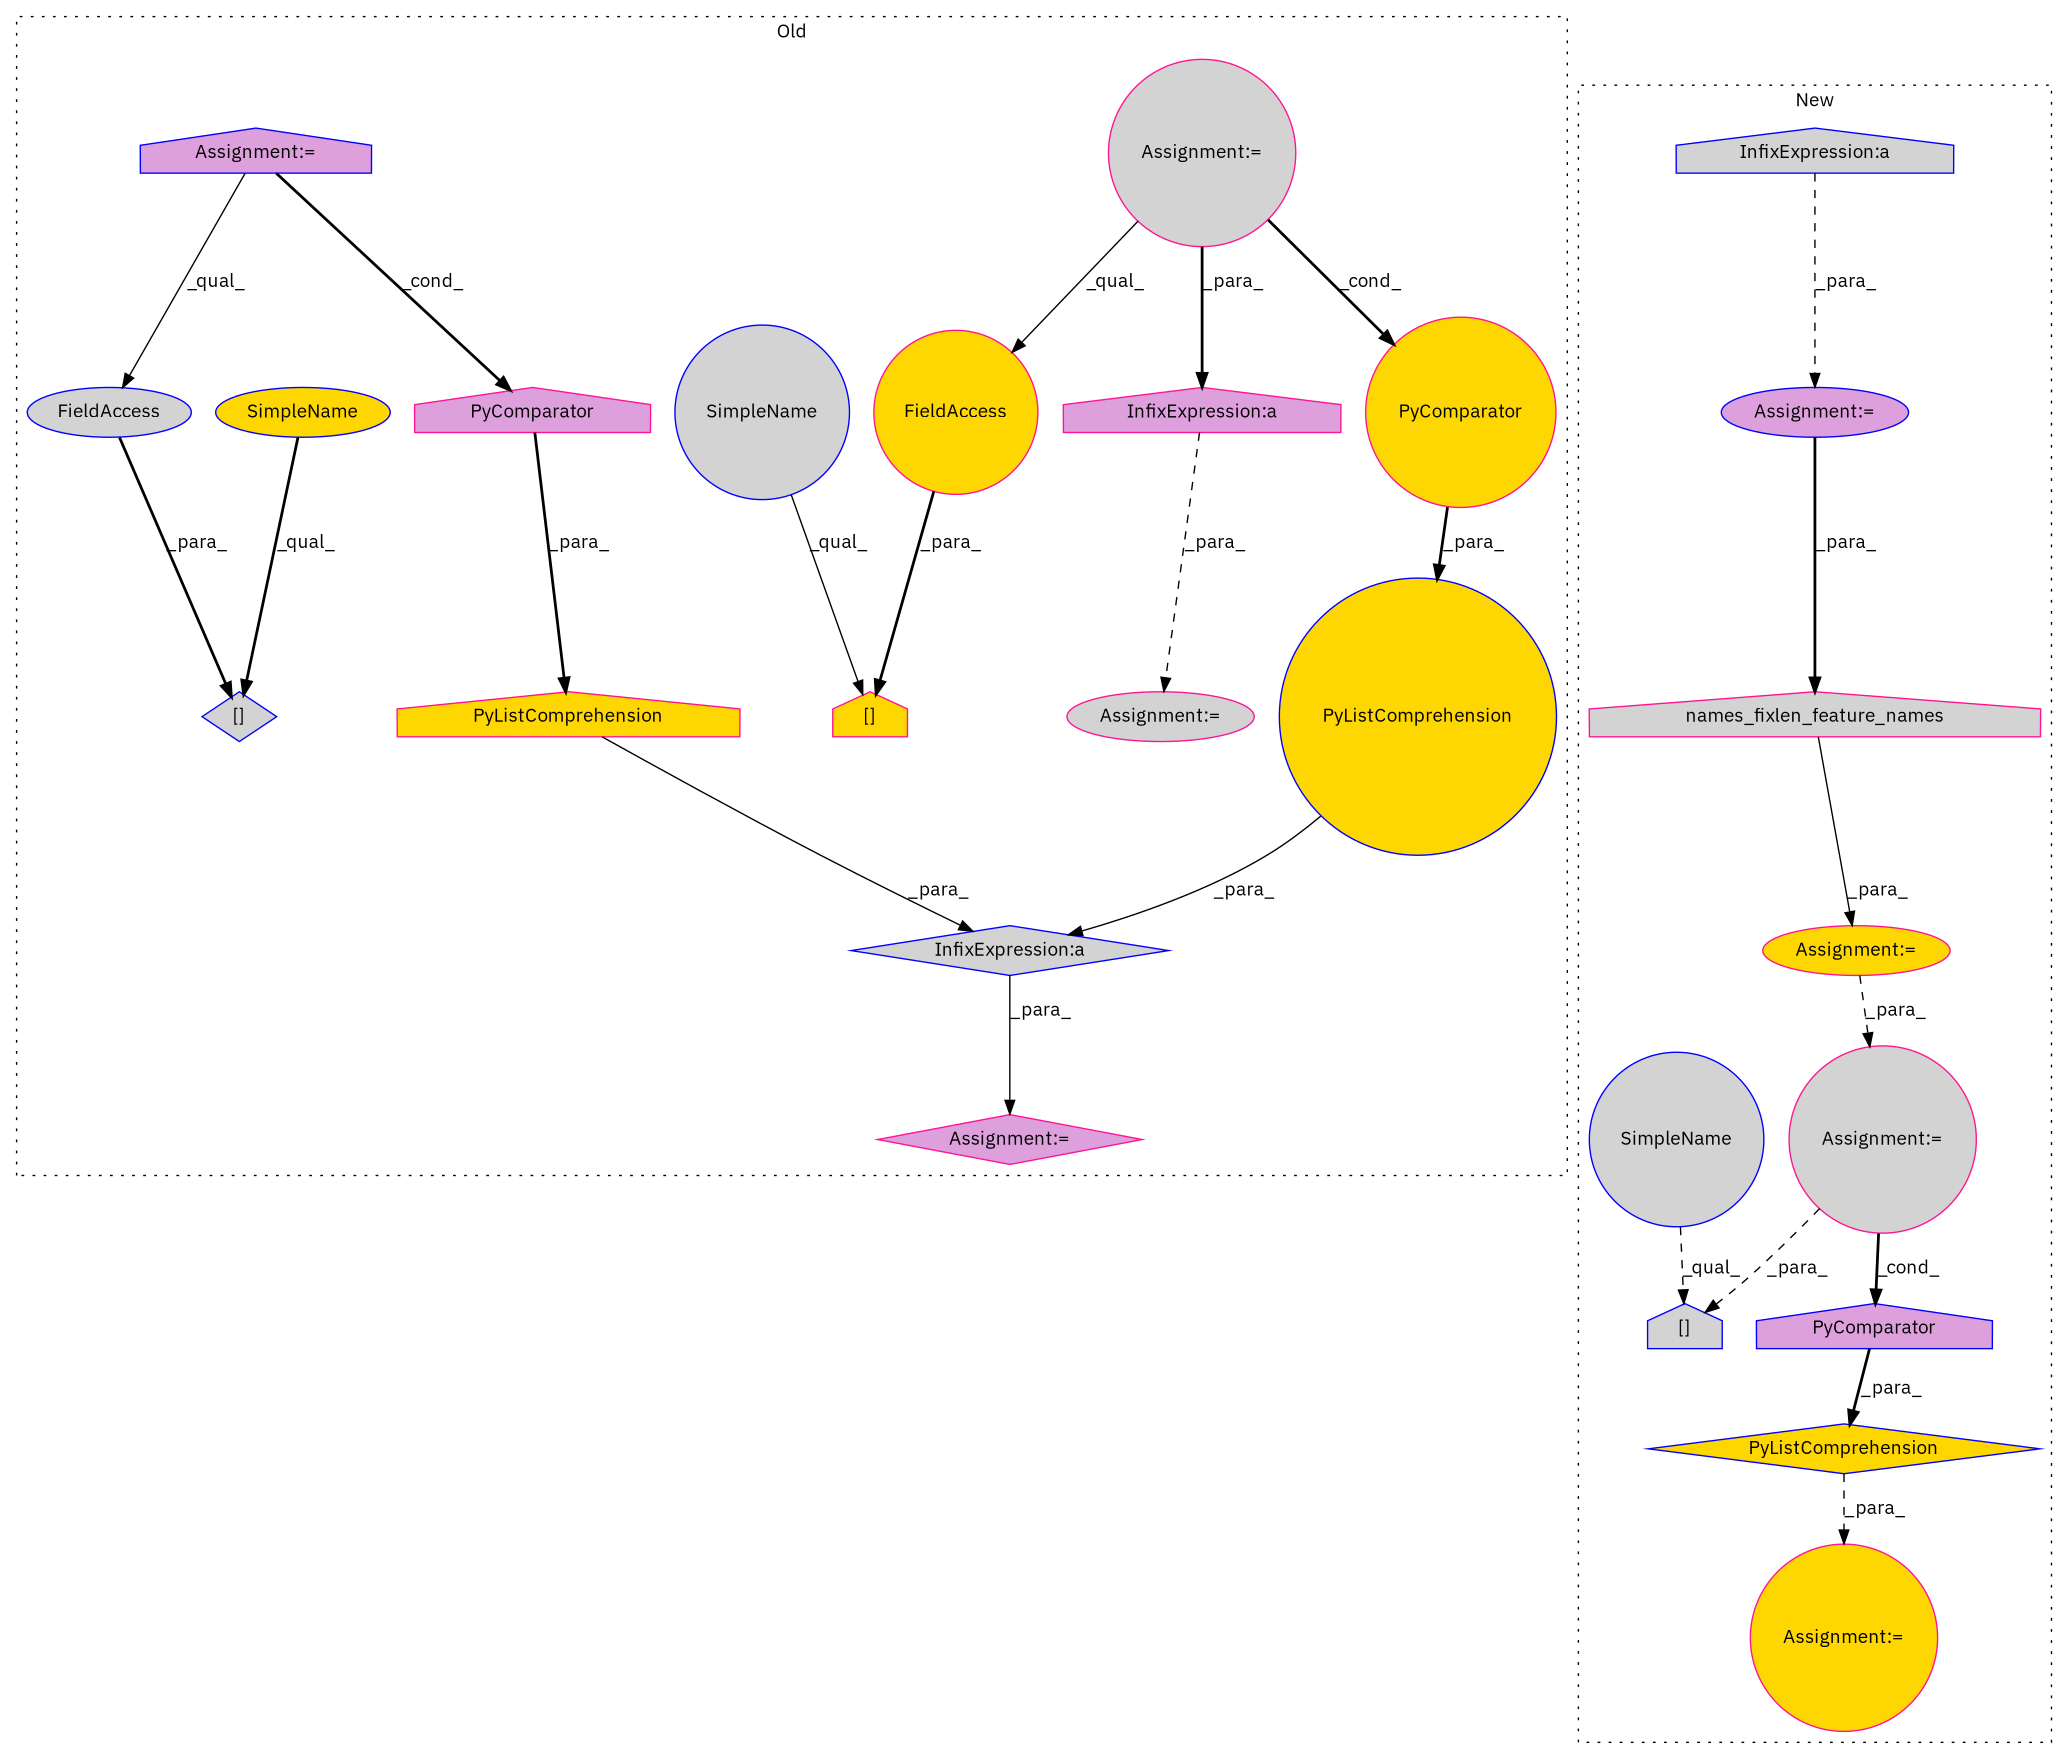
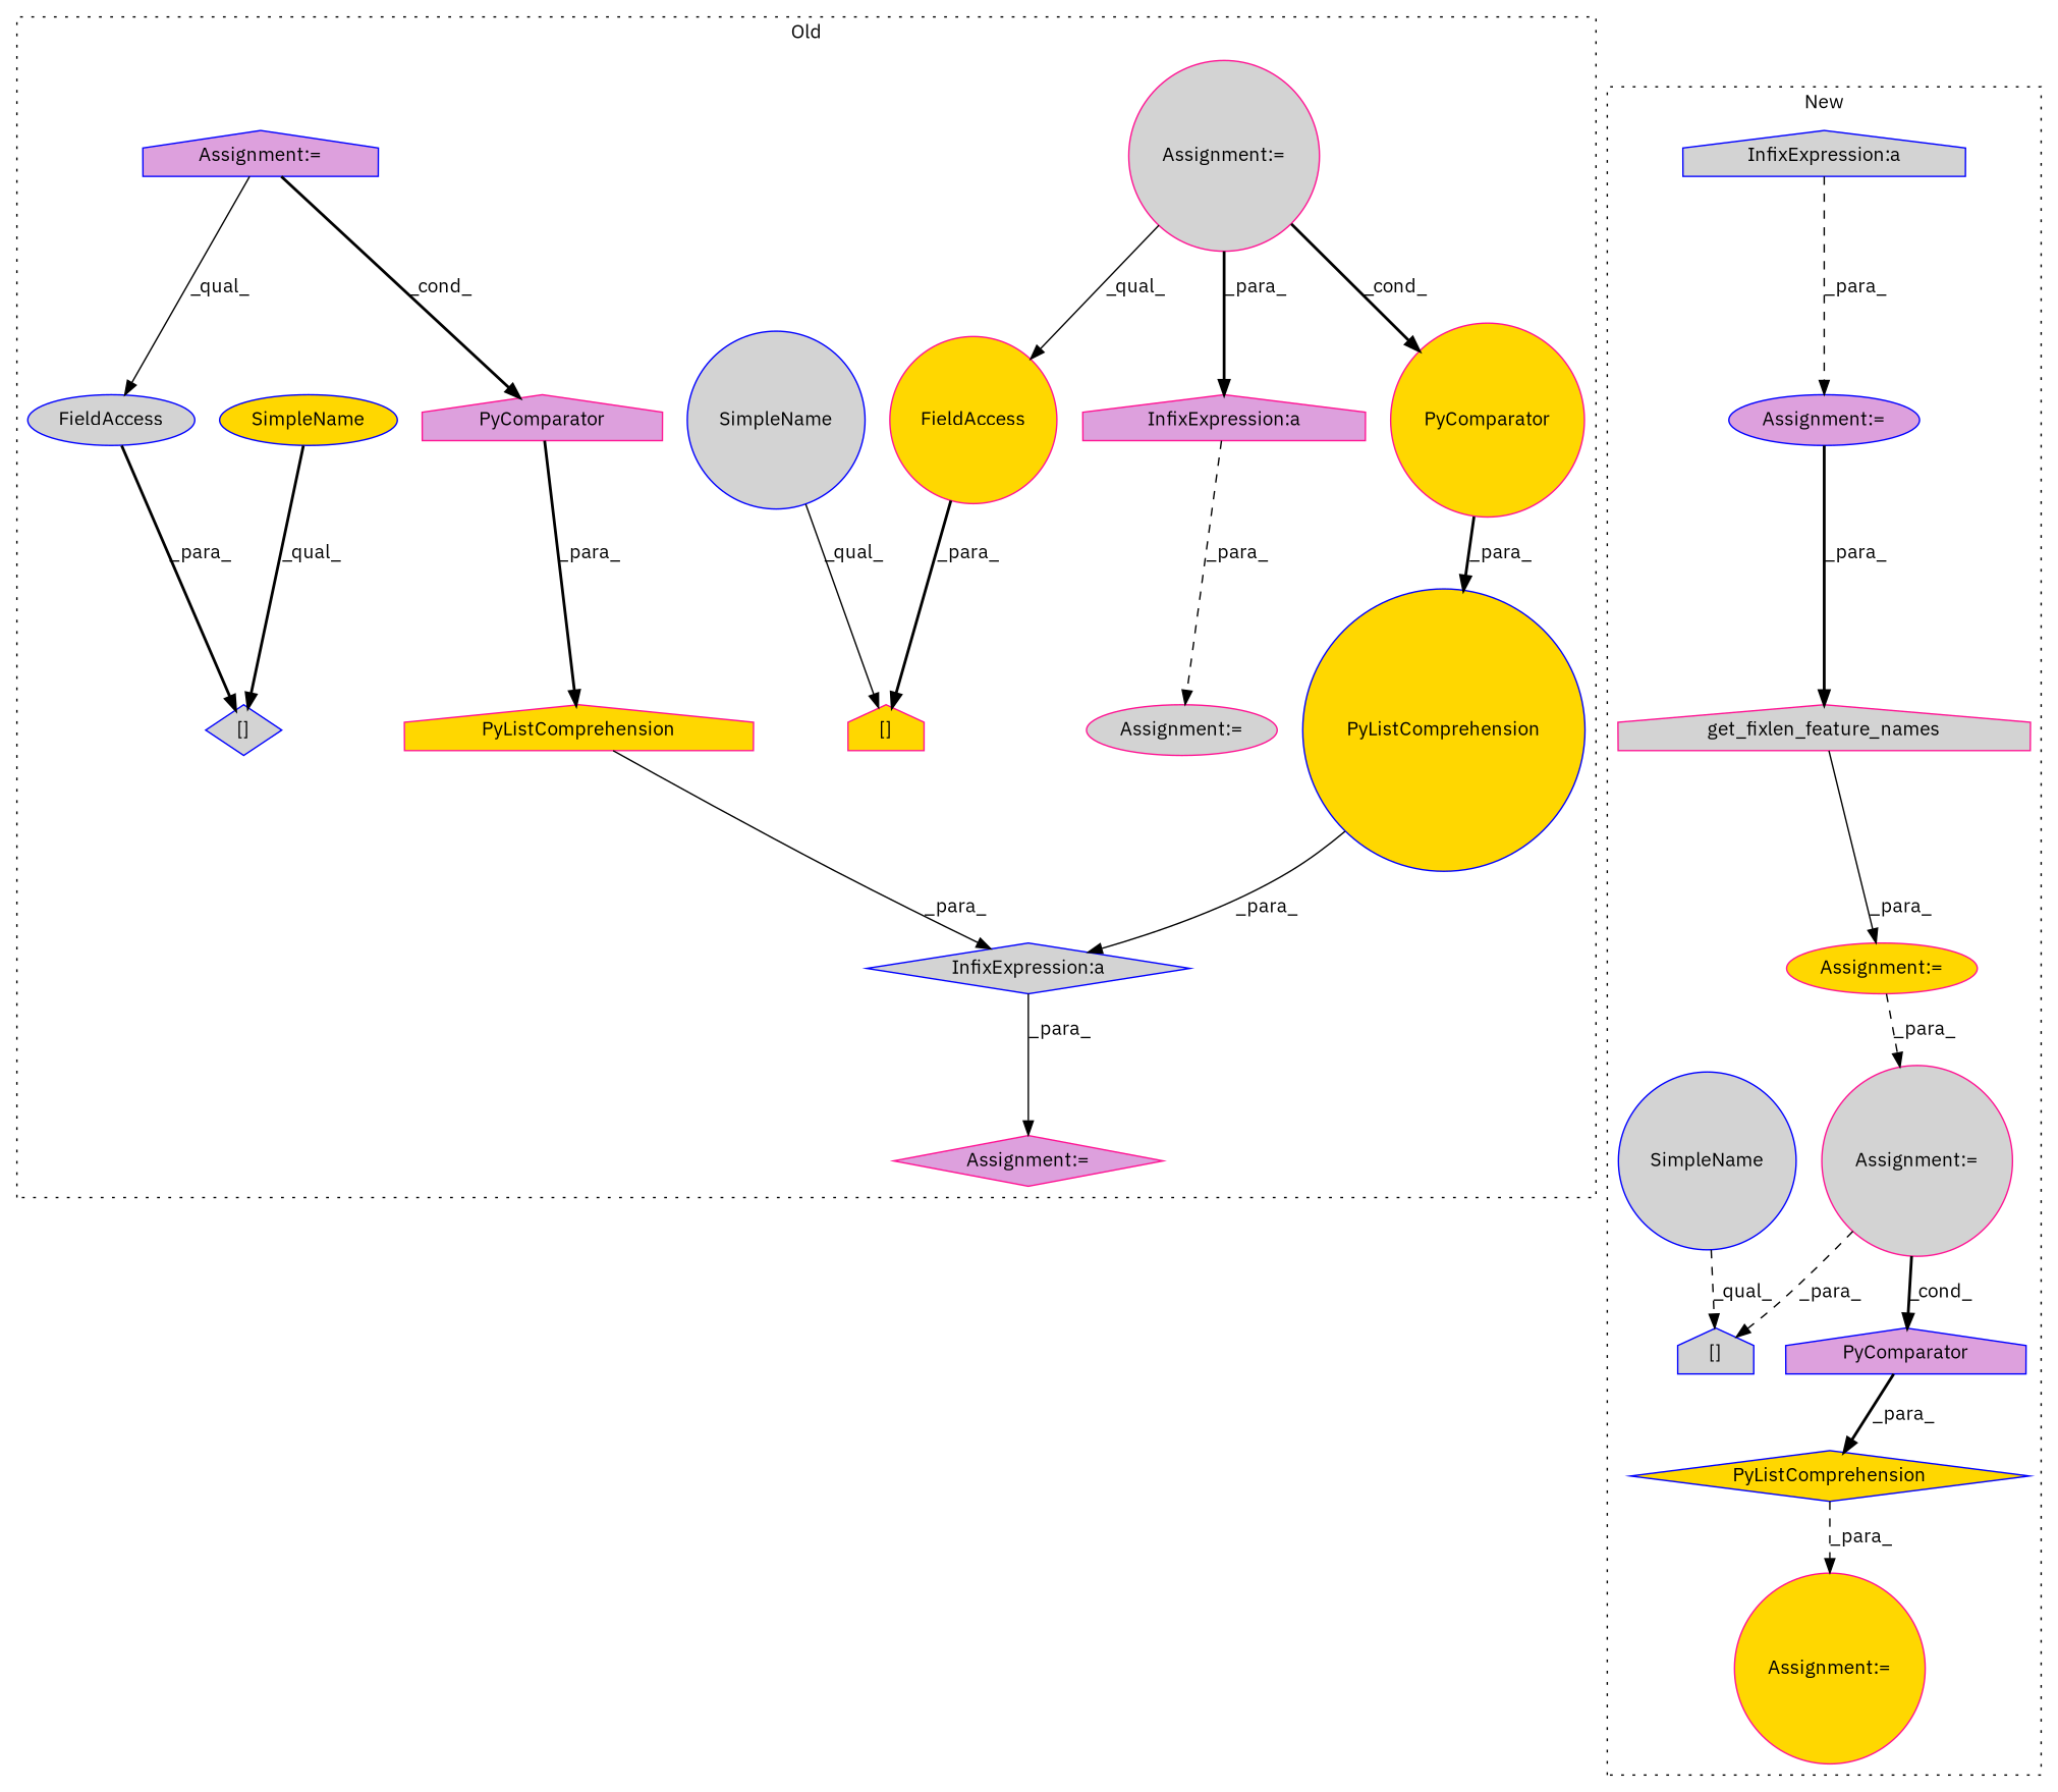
  digraph {
    fontname="IBM Plex Sans"
    node [a=7 l=1 s=2513 shape=house style=filled fillcolor=lightgrey color=blue fontname="IBM Plex Sans"]
    edge [style=bold fontname="IBM Plex Sans"]
    n1 [a=2 l="5,1" label="[]" s="2350,2364" shape=diamond]
    n2 [a=2 l="5,1" label="[]" s="2513,2527" fillcolor=gold color=deeppink]
    n3 [a=22 l=9 label=FieldAccess s=2518 shape=circle fillcolor=gold color=deeppink]
    n4 [a=22 l=9 label=FieldAccess s=2355 shape=ellipse]
    n5 [l=33 label="Assignment:=" s=1872 shape=circle color=deeppink]
    n6 [a=27 l=10 label="InfixExpression:a" s=2503 shape=diamond]
    n7 [a=109 l=139 label=PyListComprehension shape=circle fillcolor=gold]
    n8 [a=113 l=38 label=PyComparator s=2457 fillcolor=plum color=deeppink]
    n9 [a=109 l=153 label=PyListComprehension s=2350 fillcolor=gold color=deeppink]
    n10 [a=113 l=37 label=PyComparator s=2607 shape=circle fillcolor=gold color=deeppink]
    n11 [l=38 label="Assignment:=" s=2457 fillcolor=plum]
    n12 [label="Assignment:=" s=2335 shape=diamond fillcolor=plum color=deeppink]
    n13 [label="Assignment:=" s=1997 shape=ellipse color=deeppink]
    n14 [a=27 l=10 label="InfixExpression:a" s=2166 fillcolor=plum color=deeppink]
    n15 [a=42 l=4 label=SimpleName shape=circle]
    n16 [a=42 l=4 label=SimpleName s=2350 shape=ellipse fillcolor=gold]
-   n17 [a=32 l="25,1" label=names_fixlen_feature_names s="2259,2328" color=deeppink]
+   n17 [a=32 l="25,1" label=get_fixlen_feature_names s="2259,2328" color=deeppink]
    n18 [a=27 l=10 label="InfixExpression:a" s=1992]
    n19 [a=2 l="5,1" label="[]" s="2587,2596"]
    n20 [a=109 l=121 label=PyListComprehension s=2587 shape=diamond fillcolor=gold]
    n21 [a=113 l=39 label=PyComparator s=2661 fillcolor=plum]
    n22 [label="Assignment:=" s=2154 shape=ellipse fillcolor=plum]
    n23 [l=39 label="Assignment:=" s=2661 shape=circle color=deeppink]
    n24 [label="Assignment:=" s=2258 shape=ellipse fillcolor=gold color=deeppink]
    n25 [l=14 label="Assignment:=" s=2573 shape=circle fillcolor=gold color=deeppink]
    n26 [a=42 l=4 label=SimpleName s=2587 shape=circle]
    subgraph cluster_1 {
      label=Old
      style=dotted
      n1
      n2
      n3
      n4
      n5
      n6
      n7
      n8
      n9
      n10
      n11
      n12
      n13
      n14
      n15
      n16
    }
    subgraph cluster_2 {
      label=New
      style=dotted
      n17
      n18
      n19
      n20
      n21
      n22
      n23
      n24
      n25
      n26
    }
    n3 -> n2 [label=_para_]
    n4 -> n1 [label=_para_]
    n5 -> n3 [label=_qual_ style=solid]
    n5 -> n10 [label=_cond_]
    n5 -> n14 [label=_para_]
    n6 -> n12 [label=_para_ style=solid]
    n7 -> n6 [label=_para_ style=solid]
    n8 -> n9 [label=_para_]
    n9 -> n6 [label=_para_ style=solid]
    n10 -> n7 [label=_para_]
    n11 -> n4 [label=_qual_ style=solid]
    n11 -> n8 [label=_cond_]
    n14 -> n13 [label=_para_ style=dashed]
    n15 -> n2 [label=_qual_ style=solid]
    n16 -> n1 [label=_qual_]
    n17 -> n24 [label=_para_ style=solid]
    n18 -> n22 [label=_para_ style=dashed]
    n20 -> n25 [label=_para_ style=dashed]
    n21 -> n20 [label=_para_]
    n22 -> n17 [label=_para_]
    n23 -> n19 [label=_para_ style=dashed]
    n23 -> n21 [label=_cond_]
    n24 -> n23 [label=_para_ style=dashed]
    n26 -> n19 [label=_qual_ style=dashed]
  }
